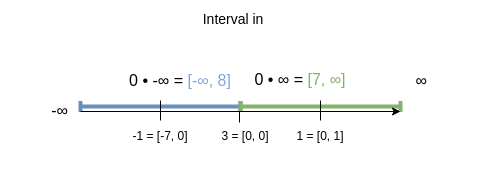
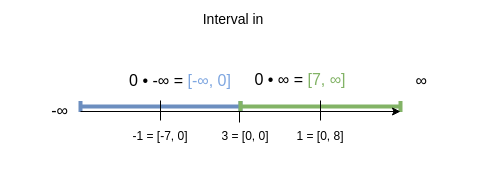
  <mxCell id="0" />
  <mxCell id="1" parent="0" />
  <mxCell id="2" value="" style="endArrow=none;html=1;rounded=0;" parent="1" edge="1"><mxGeometry width="50" height="50" relative="1" as="geometry"><mxPoint x="239" y="122" as="sourcePoint" /><mxPoint x="239" y="102" as="targetPoint" /></mxGeometry></mxCell>
  <mxCell id="3" value="" style="endArrow=baseDash;html=1;rounded=0;startArrow=baseDash;startFill=0;endFill=0;fillColor=#dae8fc;strokeColor=#6c8ebf;strokeWidth=4;" parent="1" edge="1"><mxGeometry width="50" height="50" relative="1" as="geometry"><mxPoint x="80" y="106" as="sourcePoint" /><mxPoint x="240" y="106" as="targetPoint" /></mxGeometry></mxCell>
  <mxCell id="4" value="" style="endArrow=baseDash;html=1;rounded=0;startArrow=baseDash;startFill=0;endFill=0;fillColor=#d5e8d4;strokeColor=#82b366;strokeWidth=4;" parent="1" edge="1"><mxGeometry width="50" height="50" relative="1" as="geometry"><mxPoint x="240" y="106" as="sourcePoint" /><mxPoint x="400" y="106" as="targetPoint" /></mxGeometry></mxCell>
  <mxCell id="5" value="" style="endArrow=classic;html=1;rounded=0;" parent="1" edge="1"><mxGeometry width="50" height="50" relative="1" as="geometry"><mxPoint x="80" y="111" as="sourcePoint" /><mxPoint x="400" y="111" as="targetPoint" /></mxGeometry></mxCell>
  <mxCell id="6" value="&lt;span style=&quot;font-size: 14px;&quot;&gt;Interval in&amp;nbsp;&lt;/span&gt;&lt;span class=&quot;mwe-math-element&quot;&gt;&lt;span style=&quot;display: none;&quot; class=&quot;mwe-math-mathml-inline mwe-math-mathml-a11y&quot;&gt;&lt;math xmlns=&quot;http://www.w3.org/1998/Math/MathML&quot;&gt;&lt;/math&gt;&lt;br&gt;  &lt;br&gt;    &lt;br&gt;    &lt;br&gt;  &lt;br&gt;&lt;/span&gt;&lt;img alt=&quot;{\displaystyle {\overline {\mathbb {R} }}}&quot; style=&quot;vertical-align: -0.338ex; width:1.793ex; height:3.009ex;&quot; aria-hidden=&quot;true&quot; class=&quot;mwe-math-fallback-image-inline mw-invert skin-invert&quot; src=&quot;https://wikimedia.org/api/rest_v1/media/math/render/svg/c62ecdf73d36e9d05a018732fd5f51db73d0c55b&quot;&gt;&lt;/span&gt;" style="text;html=1;align=center;verticalAlign=middle;whiteSpace=wrap;rounded=0;" parent="1" vertex="1"><mxGeometry x="180" y="20" width="110" height="40" as="geometry" /></mxCell>
  <mxCell id="7" value="&lt;font style=&quot;font-size: 16px;&quot;&gt;&lt;font style=&quot;font-size: 16px;&quot;&gt;0&amp;nbsp;&lt;span style=&quot;background-color: initial;&quot;&gt;•&amp;nbsp;&lt;/span&gt;∞ =&amp;nbsp;&lt;/font&gt;&lt;font style=&quot;font-size: 16px;&quot; color=&quot;#82b366&quot;&gt;[7,&amp;nbsp;∞]&lt;/font&gt;&lt;/font&gt;" style="text;html=1;align=center;verticalAlign=middle;whiteSpace=wrap;rounded=0;" parent="1" vertex="1"><mxGeometry x="240" y="59" width="120" height="40" as="geometry" /></mxCell>
- <mxCell id="8" value="&lt;font style=&quot;font-size: 16px;&quot;&gt;&lt;font style=&quot;font-size: 16px;&quot;&gt;0&amp;nbsp;&lt;span style=&quot;background-color: initial;&quot;&gt;• -&lt;/span&gt;∞ =&amp;nbsp;&lt;/font&gt;&lt;font style=&quot;font-size: 16px;&quot; color=&quot;#7ea6e0&quot;&gt;[-∞, 8]&lt;/font&gt;&lt;/font&gt;" style="text;html=1;align=center;verticalAlign=middle;whiteSpace=wrap;rounded=0;" parent="1" vertex="1"><mxGeometry x="120" y="60" width="120" height="40" as="geometry" /></mxCell>
+ <mxCell id="8" value="&lt;font style=&quot;font-size: 16px;&quot;&gt;&lt;font style=&quot;font-size: 16px;&quot;&gt;0&amp;nbsp;&lt;span style=&quot;background-color: initial;&quot;&gt;• -&lt;/span&gt;∞ =&amp;nbsp;&lt;/font&gt;&lt;font style=&quot;font-size: 16px;&quot; color=&quot;#7ea6e0&quot;&gt;[-∞, 0]&lt;/font&gt;&lt;/font&gt;" style="text;html=1;align=center;verticalAlign=middle;whiteSpace=wrap;rounded=0;" parent="1" vertex="1"><mxGeometry x="120" y="60" width="120" height="40" as="geometry" /></mxCell>
  <mxCell id="9" value="&lt;font style=&quot;font-size: 16px;&quot;&gt;∞&amp;nbsp;&lt;/font&gt;&lt;img style=&quot;text-align: left; vertical-align: -0.338ex; width: 1.793ex; height: 3.009ex;&quot; alt=&quot;{\displaystyle {\overline {\mathbb {R} }}}&quot; aria-hidden=&quot;true&quot; class=&quot;mwe-math-fallback-image-inline mw-invert skin-invert&quot; src=&quot;https://wikimedia.org/api/rest_v1/media/math/render/svg/c62ecdf73d36e9d05a018732fd5f51db73d0c55b&quot;&gt;" style="text;html=1;align=center;verticalAlign=middle;whiteSpace=wrap;rounded=0;" parent="1" vertex="1"><mxGeometry x="384" y="90" width="79" height="40" as="geometry" /></mxCell>
  <mxCell id="10" value="" style="endArrow=none;html=1;rounded=0;" parent="1" edge="1"><mxGeometry width="50" height="50" relative="1" as="geometry"><mxPoint x="320" y="120" as="sourcePoint" /><mxPoint x="320" y="100" as="targetPoint" /></mxGeometry></mxCell>
  <mxCell id="11" value="&lt;font style=&quot;font-size: 16px;&quot;&gt;-∞&lt;/font&gt;" style="text;html=1;align=center;verticalAlign=middle;whiteSpace=wrap;rounded=0;" parent="1" vertex="1"><mxGeometry x="20" y="90" width="79" height="40" as="geometry" /></mxCell>
  <mxCell id="12" value="" style="endArrow=none;html=1;rounded=0;" parent="1" edge="1"><mxGeometry width="50" height="50" relative="1" as="geometry"><mxPoint x="160" y="120" as="sourcePoint" /><mxPoint x="160" y="100" as="targetPoint" /></mxGeometry></mxCell>
  <mxCell id="13" value="&lt;font style=&quot;font-size: 12px;&quot;&gt;&lt;font style=&quot;font-size: 12px;&quot;&gt;3&amp;nbsp;=&amp;nbsp;&lt;/font&gt;[0,&amp;nbsp;0]&lt;/font&gt;" style="text;html=1;align=center;verticalAlign=middle;whiteSpace=wrap;rounded=0;" parent="1" vertex="1"><mxGeometry x="205" y="116" width="80" height="40" as="geometry" /></mxCell>
- <mxCell id="14" value="&lt;font style=&quot;font-size: 12px;&quot;&gt;&lt;font style=&quot;font-size: 12px;&quot;&gt;1 =&amp;nbsp;&lt;/font&gt;[0, 1]&lt;/font&gt;" style="text;html=1;align=center;verticalAlign=middle;whiteSpace=wrap;rounded=0;" parent="1" vertex="1"><mxGeometry x="280" y="116" width="80" height="40" as="geometry" /></mxCell>
+ <mxCell id="14" value="&lt;font style=&quot;font-size: 12px;&quot;&gt;&lt;font style=&quot;font-size: 12px;&quot;&gt;1 =&amp;nbsp;&lt;/font&gt;[0, 8]&lt;/font&gt;" style="text;html=1;align=center;verticalAlign=middle;whiteSpace=wrap;rounded=0;" parent="1" vertex="1"><mxGeometry x="280" y="116" width="80" height="40" as="geometry" /></mxCell>
  <mxCell id="15" value="&lt;font style=&quot;font-size: 12px;&quot;&gt;&lt;font style=&quot;font-size: 12px;&quot;&gt;-1 =&amp;nbsp;&lt;/font&gt;[-7, 0]&lt;/font&gt;" style="text;html=1;align=center;verticalAlign=middle;whiteSpace=wrap;rounded=0;" parent="1" vertex="1"><mxGeometry x="120" y="116" width="80" height="40" as="geometry" /></mxCell>
